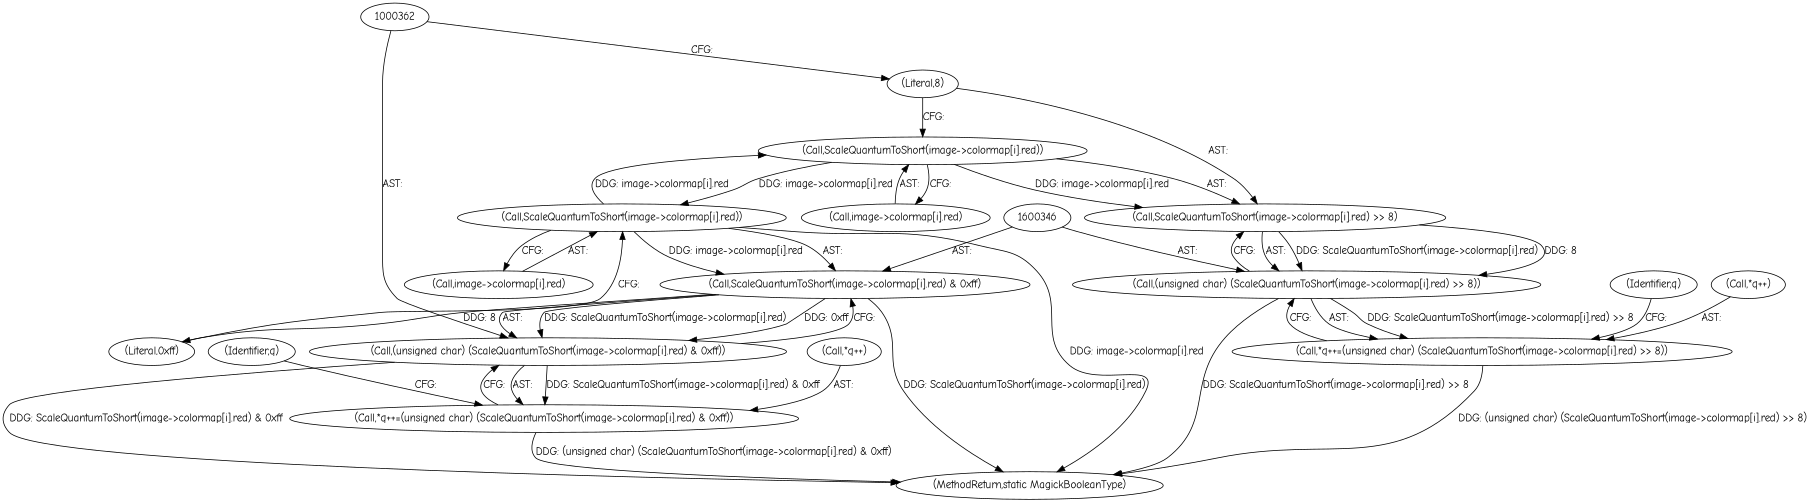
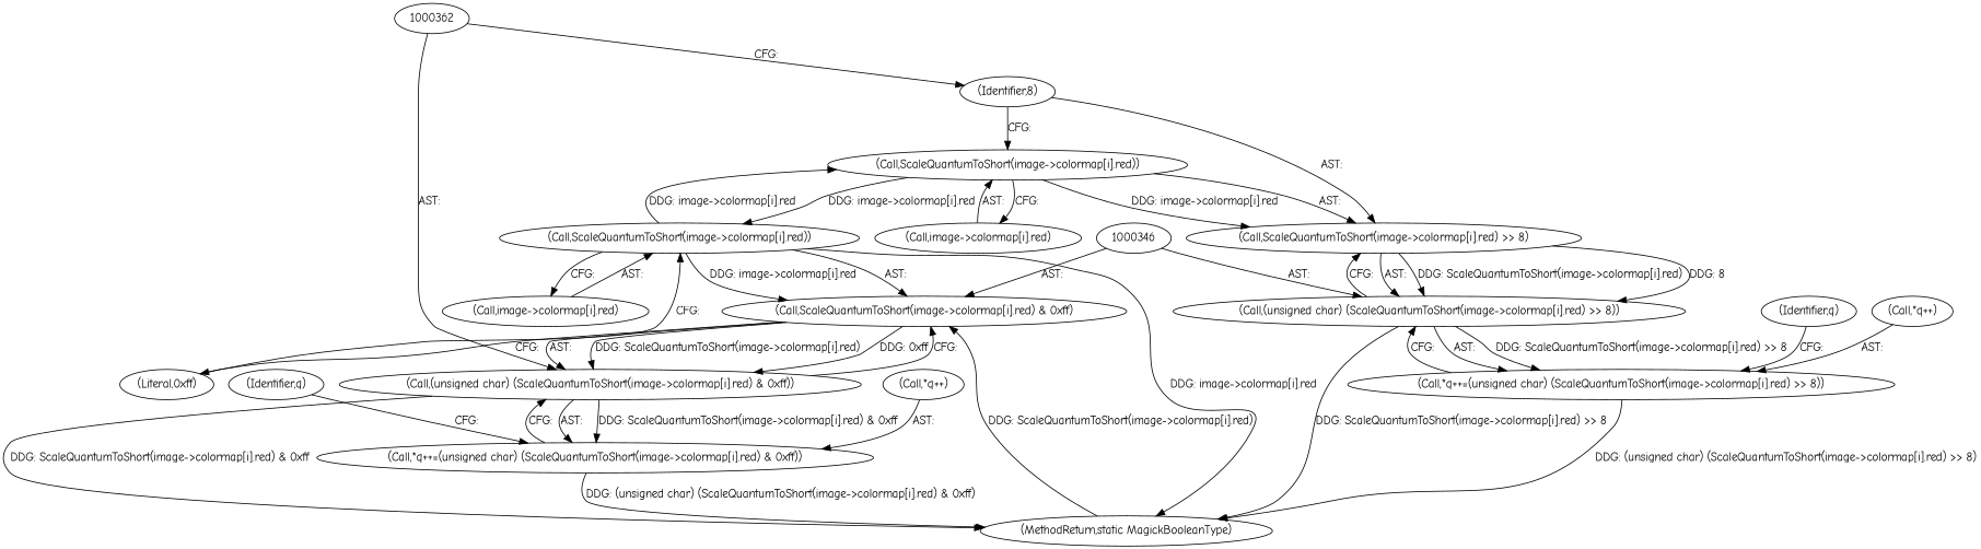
  digraph {
    fontname="Comic Neue"
    node [fontname="Comic Neue"]
    edge [fontname="Comic Neue"]
    n1 [label="(Call,ScaleQuantumToShort(image->colormap[i].red))"]
    n2 [label="(Call,ScaleQuantumToShort(image->colormap[i].red))"]
    n3 [label="(Call,ScaleQuantumToShort(image->colormap[i].red) >> 8)"]
    n4 [label="(Call,image->colormap[i].red)"]
    n5 [label="(Call,ScaleQuantumToShort(image->colormap[i].red) & 0xff)"]
    n6 [label="(MethodReturn,static MagickBooleanType)"]
    n7 [label="(Call,image->colormap[i].red)"]
    n8 [label="(Call,(unsigned char) (ScaleQuantumToShort(image->colormap[i].red) >> 8))"]
    n9 [label="(Call,(unsigned char) (ScaleQuantumToShort(image->colormap[i].red) & 0xff))"]
    n10 [label="(Literal,0xff)"]
    n11 [label="(Call,*q++=(unsigned char) (ScaleQuantumToShort(image->colormap[i].red) >> 8))"]
-   n12 [label="(Literal,8)"]
+   n12 [label="(Identifier,8)"]
    n13 [label="(Call,*q++=(unsigned char) (ScaleQuantumToShort(image->colormap[i].red) & 0xff))"]
    n14 [label="(Identifier,q)"]
    n15 [label="(Call,*q++)"]
    n16 [label="(Call,*q++)"]
    n17 [label="(Identifier,q)"]
-   1000346 [label=1600346]
+   1000346
    1000362
    n1 -> n2 [label="DDG: image->colormap[i].red"]
    n1 -> n3 [label="AST: "]
    n1 -> n3 [label="DDG: image->colormap[i].red"]
    n1 -> n4 [label="CFG: "]
    n2 -> n1 [label="DDG: image->colormap[i].red"]
    n2 -> n5 [label="AST: "]
    n2 -> n5 [label="DDG: image->colormap[i].red"]
    n2 -> n6 [label="DDG: image->colormap[i].red"]
    n2 -> n7 [label="CFG: "]
    n3 -> n8 [label="AST: "]
    n3 -> n8 [label="DDG: ScaleQuantumToShort(image->colormap[i].red)"]
    n3 -> n8 [label="DDG: 8"]
    n4 -> n1 [label="AST: "]
-   n5 -> n6 [label="DDG: ScaleQuantumToShort(image->colormap[i].red)"]
+   n6 -> n5 [label="DDG: ScaleQuantumToShort(image->colormap[i].red)"]
    n5 -> n9 [label="AST: "]
    n5 -> n9 [label="DDG: ScaleQuantumToShort(image->colormap[i].red)"]
    n5 -> n9 [label="DDG: 0xff"]
-   n5 -> n10 [label="DDG: 8"]
+   n5 -> n10 [label="CFG: "]
    n7 -> n2 [label="AST: "]
    n8 -> n3 [label="CFG: "]
    n8 -> n6 [label="DDG: ScaleQuantumToShort(image->colormap[i].red) >> 8"]
    n8 -> n11 [label="AST: "]
    n8 -> n11 [label="DDG: ScaleQuantumToShort(image->colormap[i].red) >> 8"]
    n9 -> n5 [label="CFG: "]
    n9 -> n6 [label="DDG: ScaleQuantumToShort(image->colormap[i].red) & 0xff"]
    n9 -> n13 [label="AST: "]
    n9 -> n13 [label="DDG: ScaleQuantumToShort(image->colormap[i].red) & 0xff"]
    n10 -> n2 [label="CFG: "]
    n11 -> n6 [label="DDG: (unsigned char) (ScaleQuantumToShort(image->colormap[i].red) >> 8)"]
    n11 -> n8 [label="CFG: "]
    n12 -> n1 [label="CFG: "]
    n12 -> n3 [label="AST: "]
    n13 -> n6 [label="DDG: (unsigned char) (ScaleQuantumToShort(image->colormap[i].red) & 0xff)"]
    n13 -> n9 [label="CFG: "]
    n14 -> n11 [label="CFG: "]
    n15 -> n13 [label="AST: "]
    n16 -> n11 [label="AST: "]
    n17 -> n13 [label="CFG: "]
    1000346 -> n5 [label="AST: "]
    1000346 -> n8 [label="AST: "]
    1000362 -> n9 [label="AST: "]
    1000362 -> n12 [label="CFG: "]
  }
